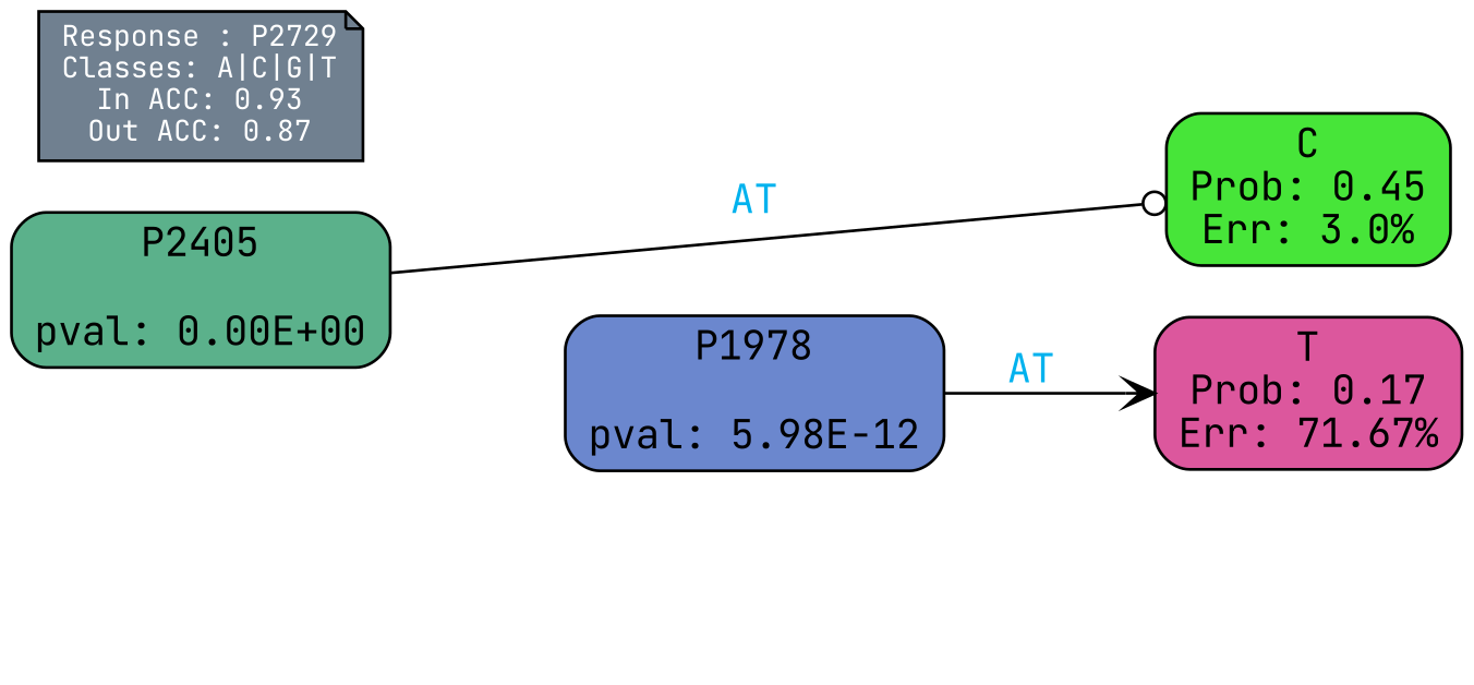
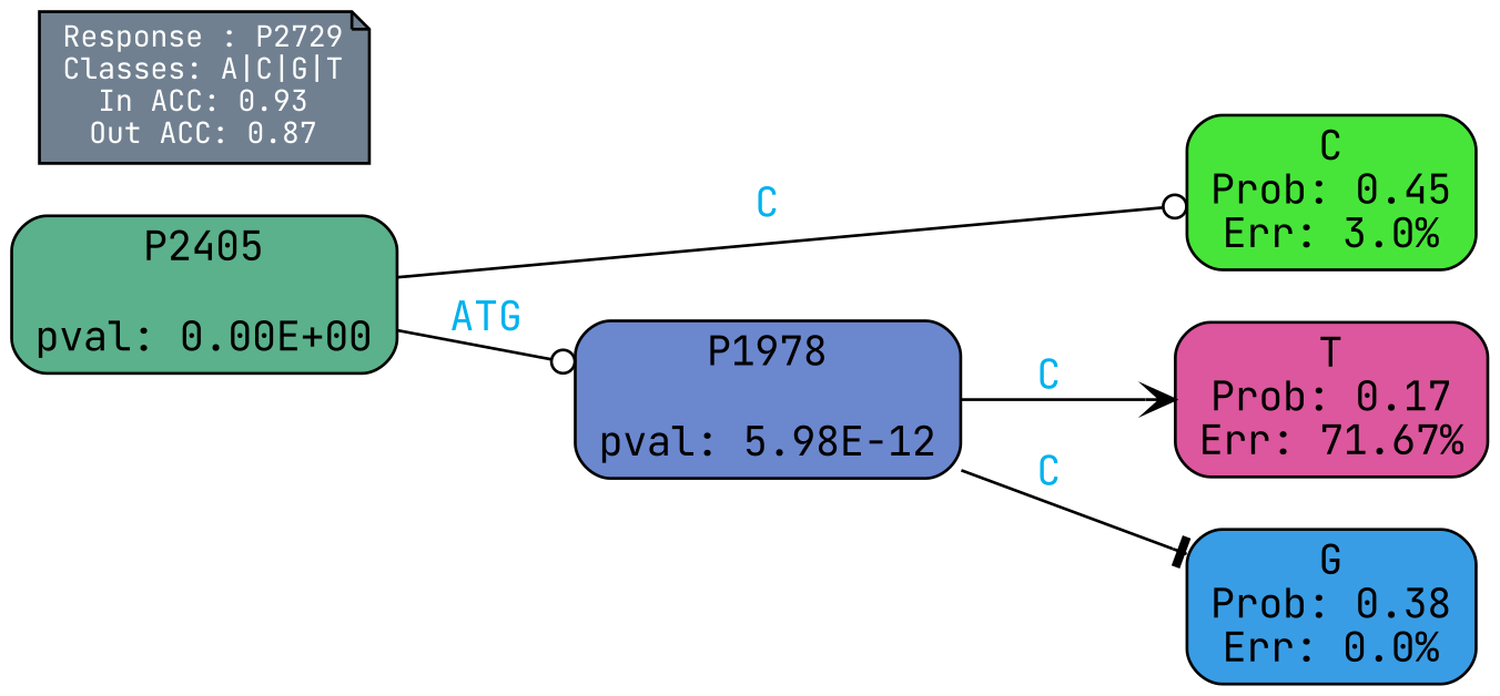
  digraph {
    fontname="JetBrains Mono"
    rankdir=LR
    ranksep=equally
    splines=polylines
    node [color=black fontname="JetBrains Mono" shape=box style="filled, rounded"]
    edge [arrowhead=odot fontcolor=deepskyblue2 fontname="JetBrains Mono"]
    n1 [fillcolor="#dc579d" label="T\nProb: 0.17\nErr: 71.67%"]
+   n2 [fillcolor="#399de5" label="G\nProb: 0.38\nErr: 0.0%"]
    n3 [fillcolor="#47e539" label="C\nProb: 0.45\nErr: 3.0%"]
    n4 [align=left fillcolor=slategray fontcolor=white fontsize=10 label="Response : P2729\nClasses: A|C|G|T\nIn ACC: 0.93\nOut ACC: 0.87\n" shape=note style=filled]
    n5 [fillcolor="#5bb18b" label="P2405\n\npval: 0.00E+00"]
    n6 [fillcolor="#6b87ce" label="P1978\n\npval: 5.98E-12"]
    subgraph sub_1 {
      rank=same
      n1
+     n2
      n3
    }
    subgraph sub_2 {
      rank=same
      n4
      n5
    }
-   n5 -> n3 [label=AT]
-   n6 -> n1 [arrowhead=vee label=AT]
+   n5 -> n3 [label=C]
+   n5 -> n6 [label=ATG]
+   n6 -> n1 [arrowhead=vee label=C]
+   n6 -> n2 [arrowhead=tee label=C]
  }
